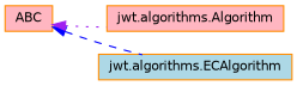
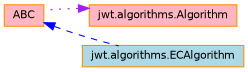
  digraph {
    rankdir=LR
    node [color=darkorange fillcolor=lightpink fontname=Helvetica fontsize=10 shape=record style=filled]
    edge [dir=back fontname=Helvetica fontsize=10 labelfontname=Helvetica labelfontsize=10]
    n1 [fillcolor=lightblue fontcolor=black height=0.2 label="jwt.algorithms.ECAlgorithm" width=0.4]
    n2 [height=0.2 label="jwt.algorithms.Algorithm" width=0.4]
    n3 [height=0.2 label=ABC width=0.4]
    n3 -> n1 [color=blue style=dashed]
-   n3 -> n2 [color=purple style=dotted]
+   n2 -> n3 [color=purple style=dotted]
  }
